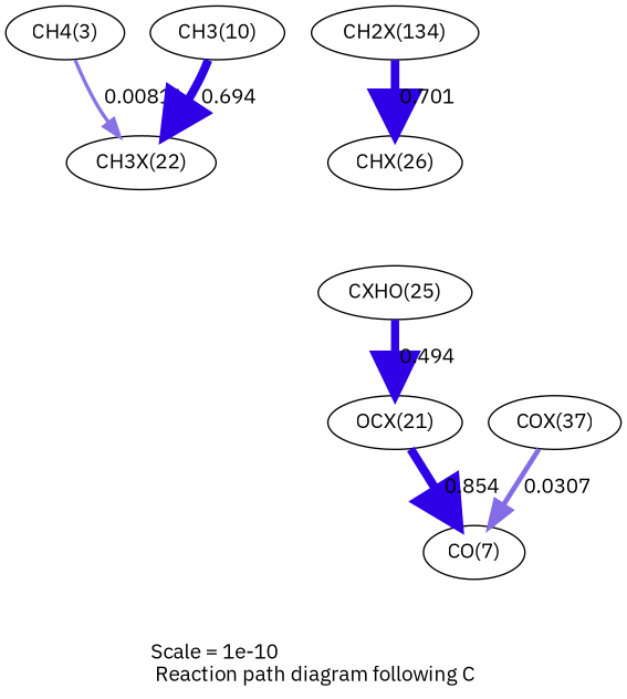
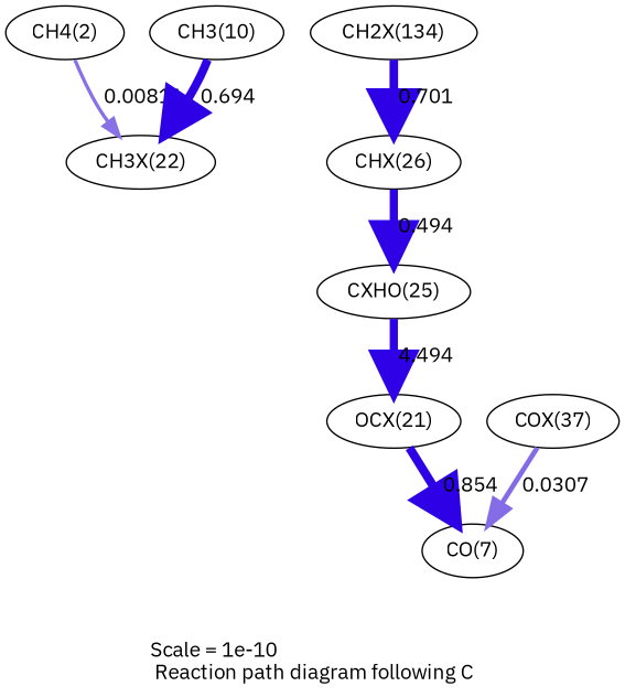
  digraph {
    fontname="IBM Plex Sans"
    label="Scale = 1e-10\l Reaction path diagram following C"
    node [fontname="IBM Plex Sans"]
    edge [arrowsize=2.73 color="0.7, 0.994, 0.9" fontname="IBM Plex Sans" penwidth=5.47]
-   n1 [label="CH4(3)"]
+   n1 [label="CH4(2)"]
    n2 [label="CH3X(22)"]
    n3 [label="CH2X(134)"]
    n4 [label="CHX(26)"]
    n5 [label="CH3(10)"]
    n6 [label="CXHO(25)"]
    n7 [label="OCX(21)"]
    n8 [label="CO(7)"]
    n9 [label="COX(37)"]
    n1 -> n2 [arrowsize=1.18 color="0.7, 0.508, 0.9" label=" 0.00811" penwidth=2.37]
    n3 -> n4 [arrowsize=2.87 color="0.7, 1.2, 0.9" label=" 0.701" penwidth=5.73]
+   n4 -> n6 [label=" 0.494"]
    n5 -> n2 [arrowsize=2.86 color="0.7, 1.19, 0.9" label=" 0.694" penwidth=5.72]
-   n6 -> n7 [label=" 0.494"]
+   n6 -> n7 [label=" 4.494"]
    n7 -> n8 [arrowsize=2.94 color="0.7, 1.35, 0.9" label=" 0.854" penwidth=5.88]
    n9 -> n8 [arrowsize=1.69 color="0.7, 0.531, 0.9" label=" 0.0307" penwidth=3.37]
  }
